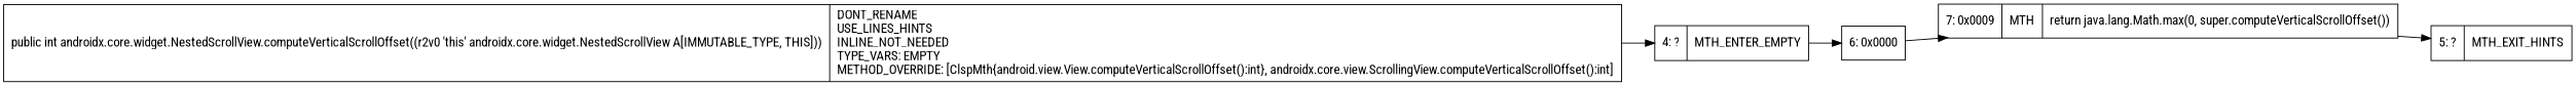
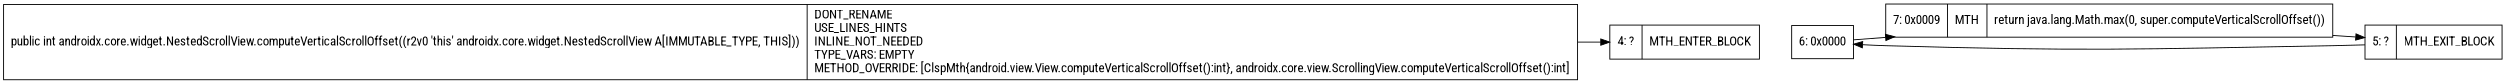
  digraph {
    fontname="Roboto Condensed"
    rankdir=LR
    node [fontname="Roboto Condensed" shape=record]
    edge [fontname="Roboto Condensed"]
-   n1 [label="{4\:\ ?|MTH_ENTER_EMPTY\l}"]
+   n1 [label="{4\:\ ?|MTH_ENTER_BLOCK\l}"]
    n2 [label="{6\:\ 0x0000}"]
    n3 [label="{7\:\ 0x0009|MTH\l|return java.lang.Math.max(0, super.computeVerticalScrollOffset())\l}"]
-   n4 [label="{5\:\ ?|MTH_EXIT_HINTS\l}"]
+   n4 [label="{5\:\ ?|MTH_EXIT_BLOCK\l}"]
    n5 [label="{public int androidx.core.widget.NestedScrollView.computeVerticalScrollOffset((r2v0 'this' androidx.core.widget.NestedScrollView A[IMMUTABLE_TYPE, THIS]))  | DONT_RENAME\lUSE_LINES_HINTS\lINLINE_NOT_NEEDED\lTYPE_VARS: EMPTY\lMETHOD_OVERRIDE: [ClspMth\{android.view.View.computeVerticalScrollOffset():int\}, androidx.core.view.ScrollingView.computeVerticalScrollOffset():int]\l}"]
-   n1 -> n2
+   n4 -> n2
    n2 -> n3
    n3 -> n4
    n5 -> n1
  }
